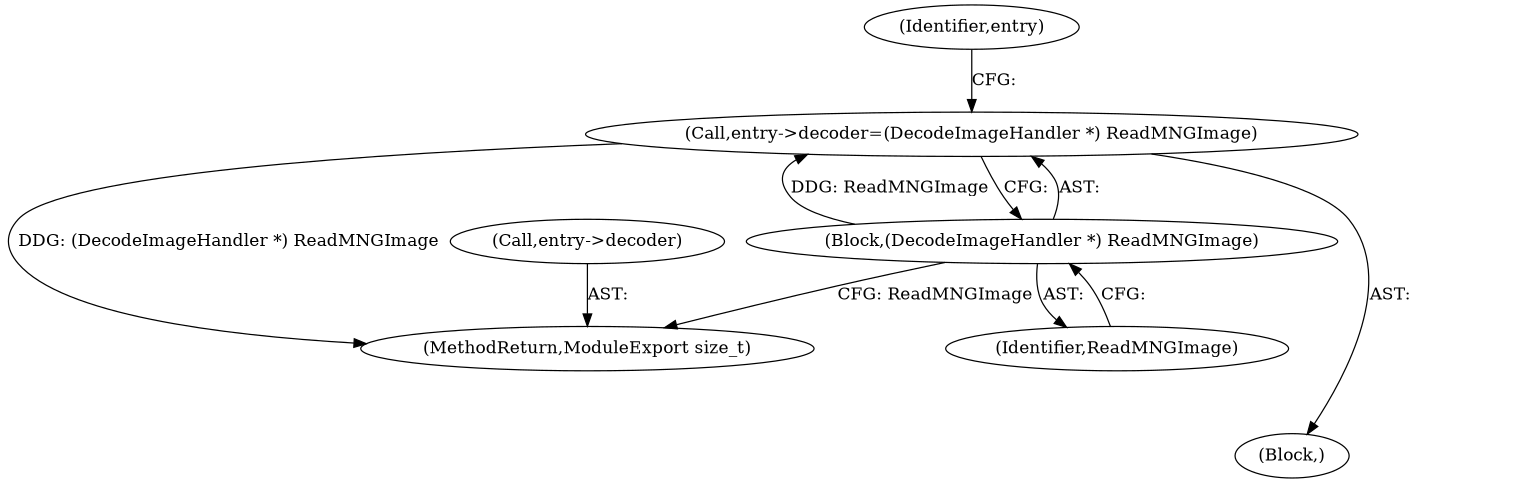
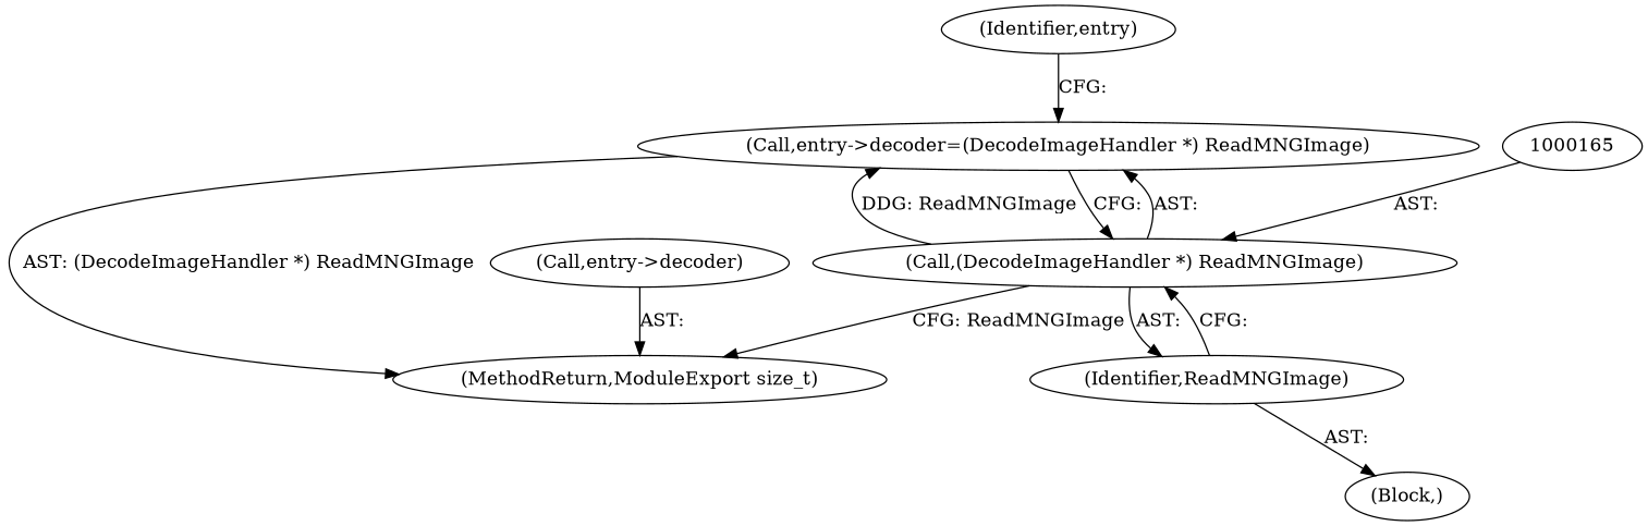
  digraph {
    n1 [label="(Call,entry->decoder=(DecodeImageHandler *) ReadMNGImage)"]
-   n2 [label="(Block,(DecodeImageHandler *) ReadMNGImage)"]
+   n2 [label="(Call,(DecodeImageHandler *) ReadMNGImage)"]
    n3 [label="(MethodReturn,ModuleExport size_t)"]
    n4 [label="(Block,)"]
    n5 [label="(Identifier,ReadMNGImage)"]
    n6 [label="(Call,entry->decoder)"]
    n7 [label="(Identifier,entry)"]
+   1000165
    n1 -> n2 [label="CFG: "]
-   n1 -> n3 [label="DDG: (DecodeImageHandler *) ReadMNGImage"]
-   n1 -> n4 [label="AST: "]
+   n1 -> n3 [label="AST: (DecodeImageHandler *) ReadMNGImage"]
+   n5 -> n4 [label="AST: "]
    n2 -> n1 [label="AST: "]
    n2 -> n1 [label="DDG: ReadMNGImage"]
    n2 -> n3 [label="CFG: ReadMNGImage"]
    n2 -> n5 [label="AST: "]
    n5 -> n2 [label="CFG: "]
    n6 -> n3 [label="AST: "]
    n7 -> n1 [label="CFG: "]
+   1000165 -> n2 [label="AST: "]
  }
